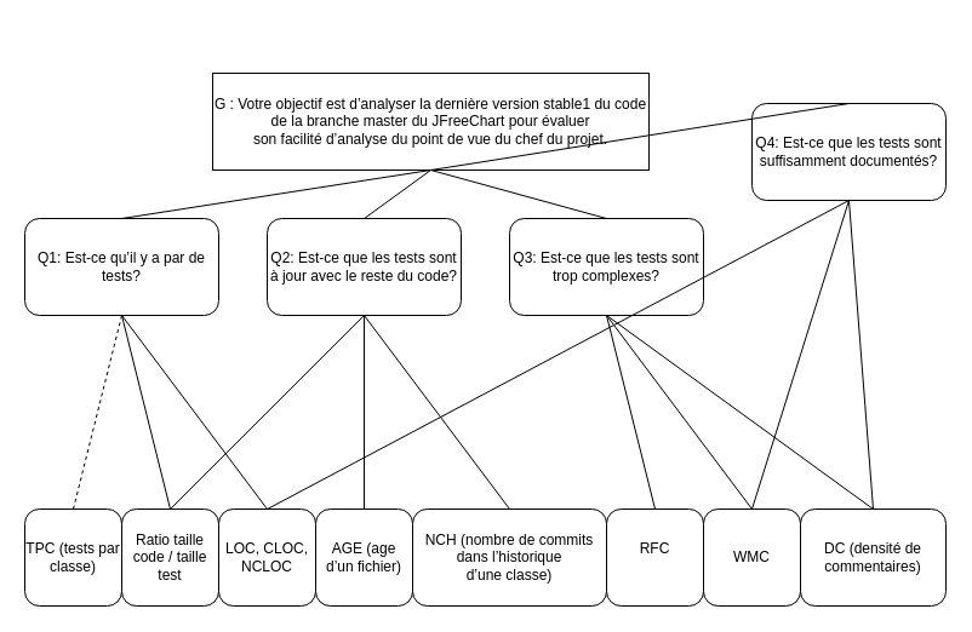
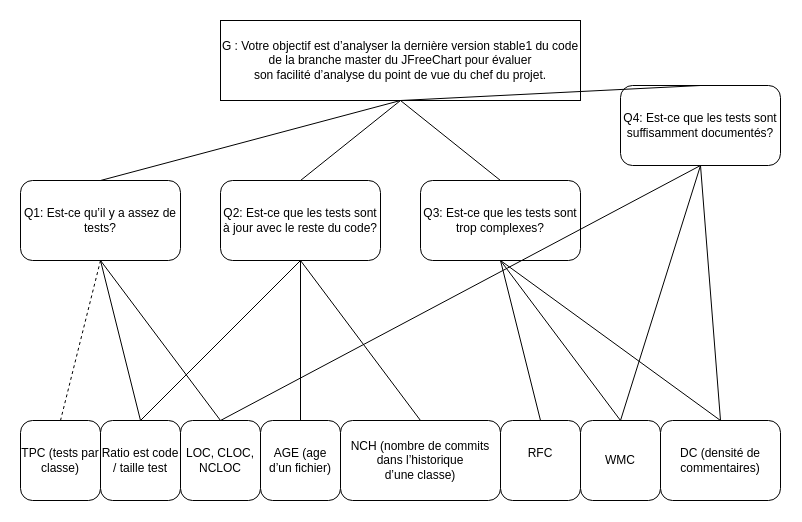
  <mxCell id="0" />
  <mxCell id="1" parent="0" />
  <mxCell id="2" style="rounded=0;orthogonalLoop=1;jettySize=auto;html=1;exitX=0.5;exitY=1;exitDx=0;exitDy=0;entryX=0.5;entryY=0;entryDx=0;entryDy=0;endArrow=none;endFill=0;" edge="1" parent="1" source="5" target="23"><mxGeometry relative="1" as="geometry" /></mxCell>
  <mxCell id="3" style="rounded=0;orthogonalLoop=1;jettySize=auto;html=1;entryX=0.5;entryY=0;entryDx=0;entryDy=0;exitX=0.5;exitY=1;exitDx=0;exitDy=0;endArrow=none;endFill=0;" edge="1" parent="1" source="5" target="26"><mxGeometry relative="1" as="geometry" /></mxCell>
  <mxCell id="4" style="rounded=0;orthogonalLoop=1;jettySize=auto;html=1;entryX=0.5;entryY=0;entryDx=0;entryDy=0;exitX=0.5;exitY=1;exitDx=0;exitDy=0;endArrow=none;endFill=0;dashed=1;" edge="1" parent="1" source="5" target="27"><mxGeometry relative="1" as="geometry" /></mxCell>
- <mxCell id="5" value="Q1: Est-ce qu’il y a par de tests?" style="rounded=1;whiteSpace=wrap;html=1;" parent="1" vertex="1"><mxGeometry x="20" y="180" width="160" height="80" as="geometry" /></mxCell>
+ <mxCell id="5" value="Q1: Est-ce qu’il y a assez de tests?" style="rounded=1;whiteSpace=wrap;html=1;" parent="1" vertex="1"><mxGeometry x="20" y="180" width="160" height="80" as="geometry" /></mxCell>
  <mxCell id="6" style="rounded=0;orthogonalLoop=1;jettySize=auto;html=1;exitX=0.5;exitY=1;exitDx=0;exitDy=0;entryX=0.5;entryY=0;entryDx=0;entryDy=0;endArrow=none;endFill=0;" edge="1" parent="1" source="9" target="30"><mxGeometry relative="1" as="geometry" /></mxCell>
  <mxCell id="7" style="rounded=0;orthogonalLoop=1;jettySize=auto;html=1;entryX=0.5;entryY=0;entryDx=0;entryDy=0;exitX=0.5;exitY=1;exitDx=0;exitDy=0;endArrow=none;endFill=0;" edge="1" parent="1" source="9" target="28"><mxGeometry relative="1" as="geometry" /></mxCell>
  <mxCell id="8" style="edgeStyle=none;rounded=0;orthogonalLoop=1;jettySize=auto;html=1;entryX=0.5;entryY=0;entryDx=0;entryDy=0;exitX=0.5;exitY=1;exitDx=0;exitDy=0;endArrow=none;endFill=0;" edge="1" parent="1" source="9" target="25"><mxGeometry relative="1" as="geometry" /></mxCell>
  <mxCell id="9" value="Q3: Est-ce que les tests sont trop complexes?" style="rounded=1;whiteSpace=wrap;html=1;" parent="1" vertex="1"><mxGeometry x="420" y="180" width="160" height="80" as="geometry" /></mxCell>
  <mxCell id="10" style="rounded=0;orthogonalLoop=1;jettySize=auto;html=1;entryX=0.5;entryY=0;entryDx=0;entryDy=0;exitX=0.5;exitY=1;exitDx=0;exitDy=0;endArrow=none;endFill=0;" edge="1" parent="1" source="13" target="24"><mxGeometry relative="1" as="geometry" /></mxCell>
  <mxCell id="11" style="rounded=0;orthogonalLoop=1;jettySize=auto;html=1;entryX=0.5;entryY=0;entryDx=0;entryDy=0;exitX=0.5;exitY=1;exitDx=0;exitDy=0;endArrow=none;endFill=0;" edge="1" parent="1" source="13" target="29"><mxGeometry relative="1" as="geometry" /></mxCell>
  <mxCell id="12" style="edgeStyle=none;rounded=0;orthogonalLoop=1;jettySize=auto;html=1;entryX=0.5;entryY=0;entryDx=0;entryDy=0;exitX=0.5;exitY=1;exitDx=0;exitDy=0;endArrow=none;endFill=0;" edge="1" parent="1" source="13" target="26"><mxGeometry relative="1" as="geometry"><mxPoint x="480" y="420" as="targetPoint" /></mxGeometry></mxCell>
  <mxCell id="13" value="Q2: Est-ce que les tests sont à jour avec le reste du code?" style="rounded=1;whiteSpace=wrap;html=1;" parent="1" vertex="1"><mxGeometry x="220" y="180" width="160" height="80" as="geometry" /></mxCell>
  <mxCell id="14" style="rounded=0;orthogonalLoop=1;jettySize=auto;html=1;entryX=0.5;entryY=0;entryDx=0;entryDy=0;exitX=0.5;exitY=1;exitDx=0;exitDy=0;endArrow=none;endFill=0;" edge="1" parent="1" source="17" target="25"><mxGeometry relative="1" as="geometry" /></mxCell>
  <mxCell id="15" style="edgeStyle=none;rounded=0;orthogonalLoop=1;jettySize=auto;html=1;entryX=0.5;entryY=0;entryDx=0;entryDy=0;exitX=0.5;exitY=1;exitDx=0;exitDy=0;endArrow=none;endFill=0;" edge="1" parent="1" source="17" target="23"><mxGeometry relative="1" as="geometry" /></mxCell>
  <mxCell id="16" style="edgeStyle=none;rounded=0;orthogonalLoop=1;jettySize=auto;html=1;entryX=0.5;entryY=0;entryDx=0;entryDy=0;endArrow=none;endFill=0;exitX=0.5;exitY=1;exitDx=0;exitDy=0;" edge="1" parent="1" source="17" target="30"><mxGeometry relative="1" as="geometry" /></mxCell>
  <mxCell id="17" value="Q4: Est-ce que les tests sont suffisamment documentés?" style="rounded=1;whiteSpace=wrap;html=1;" parent="1" vertex="1"><mxGeometry x="620" y="85" width="160" height="80" as="geometry" /></mxCell>
- <mxCell id="18" value="G : Votre objectif est d’analyser la dernière version stable1 du code de la branche master du JFreeChart pour évaluer&lt;br&gt;son facilité d’analyse du point de vue du chef du projet." style="rounded=0;whiteSpace=wrap;html=1;" parent="1" vertex="1"><mxGeometry x="175" y="60" width="360" height="80" as="geometry" /></mxCell>
+ <mxCell id="18" value="G : Votre objectif est d’analyser la dernière version stable1 du code de la branche master du JFreeChart pour évaluer&lt;br&gt;son facilité d’analyse du point de vue du chef du projet." style="rounded=0;whiteSpace=wrap;html=1;" parent="1" vertex="1"><mxGeometry x="220" y="20" width="360" height="80" as="geometry" /></mxCell>
  <mxCell id="19" value="" style="endArrow=none;html=1;rounded=0;entryX=0.5;entryY=1;entryDx=0;entryDy=0;exitX=0.5;exitY=0;exitDx=0;exitDy=0;" parent="1" source="5" target="18" edge="1"><mxGeometry width="50" height="50" relative="1" as="geometry"><mxPoint x="130" y="90" as="sourcePoint" /><mxPoint x="160" y="90" as="targetPoint" /></mxGeometry></mxCell>
  <mxCell id="20" value="" style="endArrow=none;html=1;rounded=0;entryX=0.5;entryY=1;entryDx=0;entryDy=0;exitX=0.5;exitY=0;exitDx=0;exitDy=0;" parent="1" source="9" target="18" edge="1"><mxGeometry width="50" height="50" relative="1" as="geometry"><mxPoint x="270" y="390" as="sourcePoint" /><mxPoint x="320" y="340" as="targetPoint" /></mxGeometry></mxCell>
  <mxCell id="21" value="" style="endArrow=none;html=1;rounded=0;entryX=0.5;entryY=1;entryDx=0;entryDy=0;exitX=0.5;exitY=0;exitDx=0;exitDy=0;" parent="1" source="13" target="18" edge="1"><mxGeometry width="50" height="50" relative="1" as="geometry"><mxPoint x="110" y="340" as="sourcePoint" /><mxPoint x="160" y="290" as="targetPoint" /></mxGeometry></mxCell>
  <mxCell id="22" value="" style="endArrow=none;html=1;rounded=0;entryX=0.5;entryY=1;entryDx=0;entryDy=0;exitX=0.5;exitY=0;exitDx=0;exitDy=0;" parent="1" source="17" target="18" edge="1"><mxGeometry width="50" height="50" relative="1" as="geometry"><mxPoint x="340" y="300" as="sourcePoint" /><mxPoint x="390" y="250" as="targetPoint" /></mxGeometry></mxCell>
  <mxCell id="23" value="LOC, CLOC, NCLOC" style="rounded=1;whiteSpace=wrap;html=1;align=center;verticalAlign=middle;" parent="1" vertex="1"><mxGeometry x="180" y="420" width="80" height="80" as="geometry" /></mxCell>
  <mxCell id="24" value="AGE (age d’un fichier)" style="rounded=1;whiteSpace=wrap;html=1;align=center;verticalAlign=middle;" parent="1" vertex="1"><mxGeometry x="260" y="420" width="80" height="80" as="geometry" /></mxCell>
  <mxCell id="25" value="DC (densité de commentaires)" style="rounded=1;whiteSpace=wrap;html=1;align=center;verticalAlign=middle;" parent="1" vertex="1"><mxGeometry x="660" y="420" width="120" height="80" as="geometry" /></mxCell>
- <mxCell id="26" value="Ratio taille code / taille test" style="rounded=1;whiteSpace=wrap;html=1;align=center;verticalAlign=middle;" parent="1" vertex="1"><mxGeometry x="100" y="420" width="80" height="80" as="geometry" /></mxCell>
+ <mxCell id="26" value="Ratio est code / taille test" style="rounded=1;whiteSpace=wrap;html=1;align=center;verticalAlign=middle;" parent="1" vertex="1"><mxGeometry x="100" y="420" width="80" height="80" as="geometry" /></mxCell>
  <mxCell id="27" value="TPC (tests par classe)" style="rounded=1;whiteSpace=wrap;html=1;align=center;verticalAlign=middle;" parent="1" vertex="1"><mxGeometry x="20" y="420" width="80" height="80" as="geometry" /></mxCell>
  <mxCell id="28" value="&#10;RFC&#10;&#10;" style="rounded=1;whiteSpace=wrap;html=1;align=center;verticalAlign=middle;" parent="1" vertex="1"><mxGeometry x="500" y="420" width="80" height="80" as="geometry" /></mxCell>
  <mxCell id="29" value="NCH (nombre de commits dans l’historique&lt;br&gt;d’une classe)" style="rounded=1;whiteSpace=wrap;html=1;align=center;verticalAlign=middle;" parent="1" vertex="1"><mxGeometry x="340" y="420" width="160" height="80" as="geometry" /></mxCell>
  <mxCell id="30" value="WMC" style="rounded=1;whiteSpace=wrap;html=1;align=center;verticalAlign=middle;" vertex="1" parent="1"><mxGeometry x="580" y="420" width="80" height="80" as="geometry" /></mxCell>
